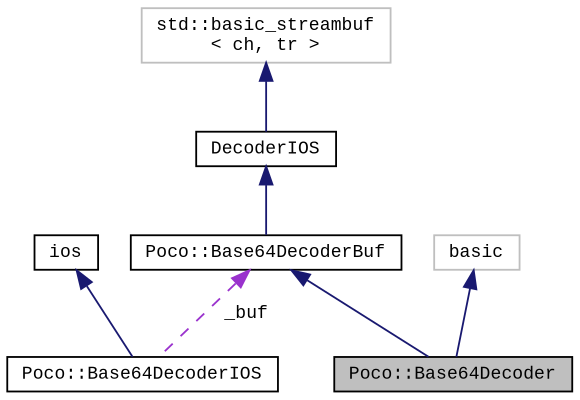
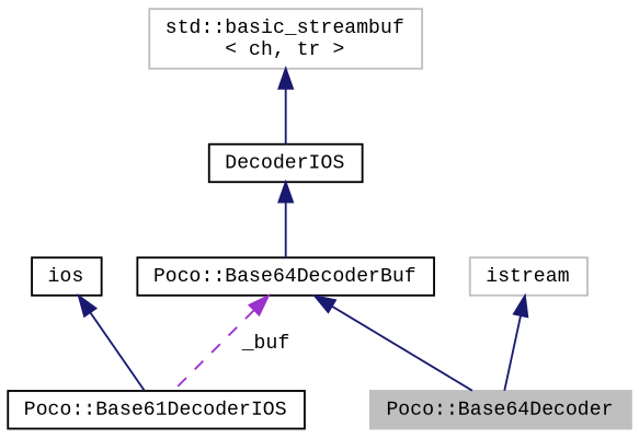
  digraph {
    fontname="Liberation Mono"
    node [color=black fillcolor=white fontname="Liberation Mono" fontsize=10 shape=record style=filled]
    edge [color=midnightblue dir=back fontname="Liberation Mono" fontsize=10 labelfontname=Helvetica labelfontsize=10 style=solid]
-   n1 [fillcolor=grey75 fontcolor=black height=0.2 label="Poco::Base64Decoder" width=0.4]
-   n2 [height=0.2 label="Poco::Base64DecoderIOS" width=0.4]
+   n1 [color=grey75 fillcolor=grey75 fontcolor=black height=0.2 label="Poco::Base64Decoder" width=0.4]
+   n2 [height=0.2 label="Poco::Base61DecoderIOS" width=0.4]
    n3 [height=0.2 label=ios width=0.4]
    n4 [height=0.2 label="Poco::Base64DecoderBuf" width=0.4]
    n5 [height=0.2 label=DecoderIOS width=0.4]
    n6 [color=grey75 height=0.2 label="std::basic_streambuf\l\< ch, tr \>" width=0.4]
-   n7 [color=grey75 height=0.2 label=basic width=0.4]
+   n7 [color=grey75 height=0.2 label=istream width=0.4]
    n3 -> n2
    n4 -> n1
    n4 -> n2 [color=darkorchid3 label=" _buf" style=dashed]
    n5 -> n4
    n6 -> n5
    n7 -> n1
  }
